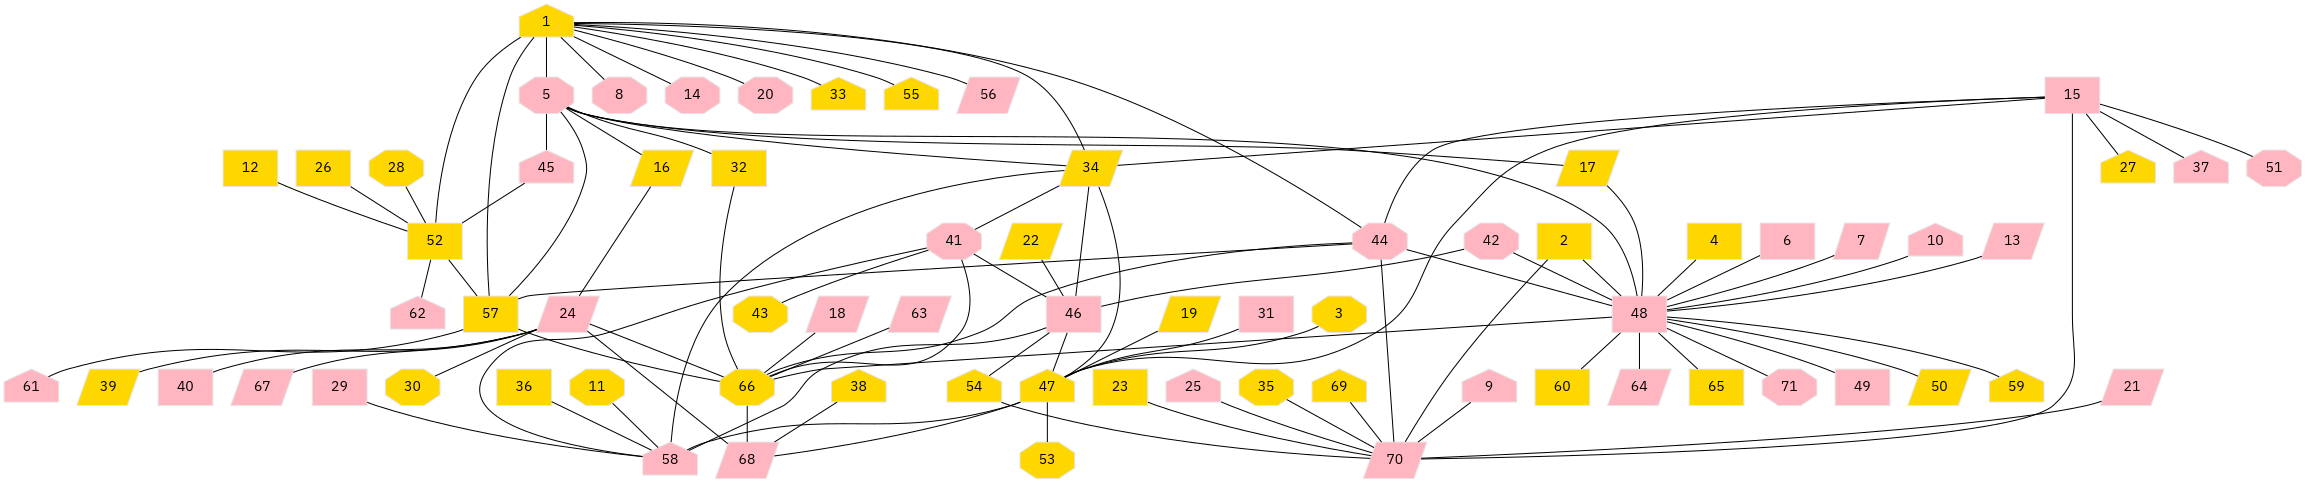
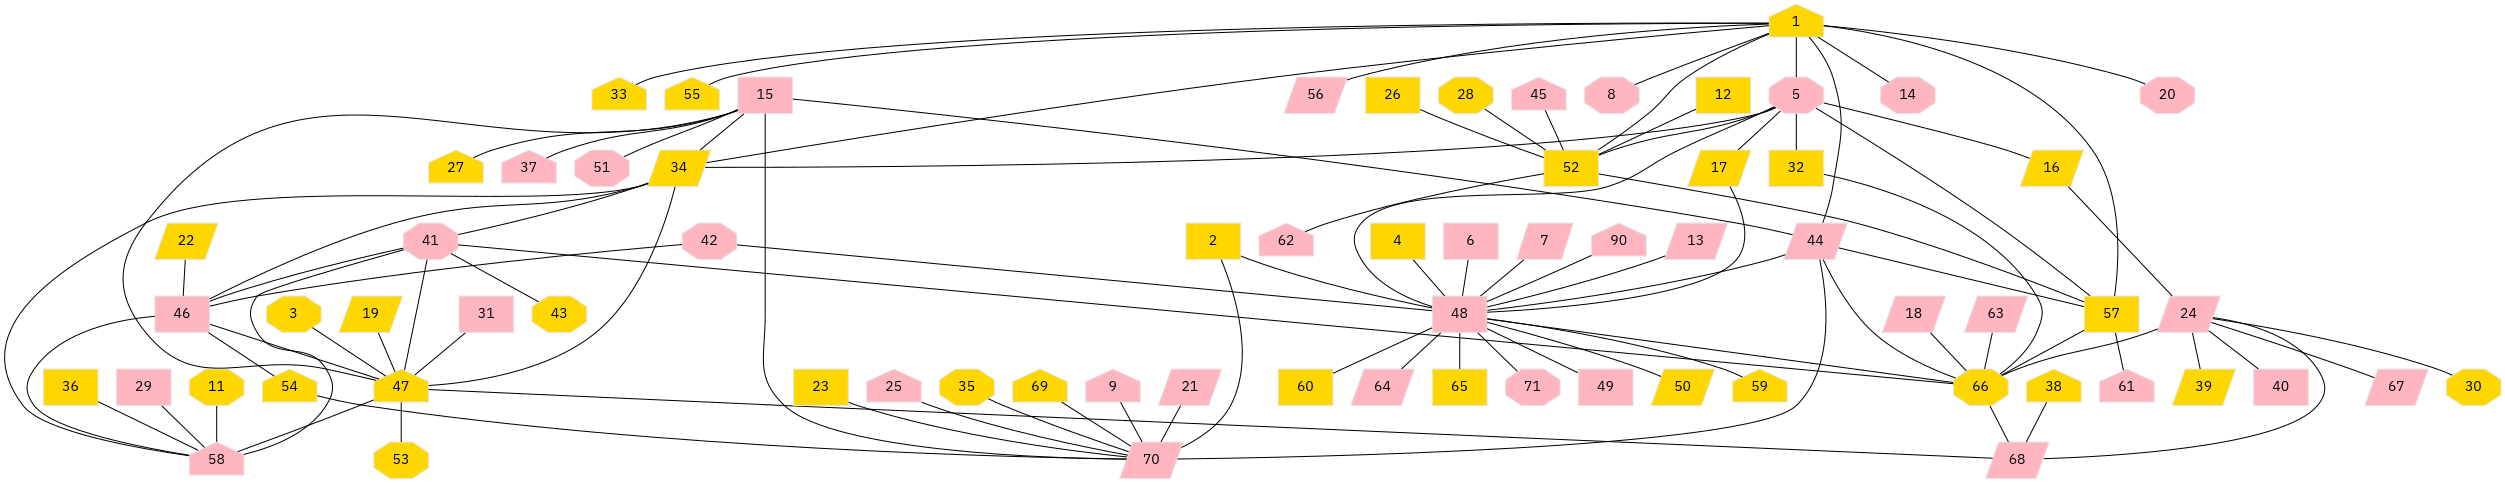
  graph {
    fontname="IBM Plex Sans"
    node [color=gray90 fillcolor=lightpink fontname="IBM Plex Sans" shape=box style=filled]
    edge [fontname="IBM Plex Sans" weight=1.0]
    1 [fillcolor=gold shape=house]
    5 [shape=octagon]
    8 [shape=octagon]
    14 [shape=octagon]
    20 [shape=octagon]
    33 [fillcolor=gold shape=house]
    34 [fillcolor=gold shape=parallelogram]
-   44 [shape=octagon]
+   44 [shape=parallelogram]
    52 [fillcolor=gold]
    55 [fillcolor=gold shape=house]
    56 [shape=parallelogram]
    57 [fillcolor=gold]
    48
    16 [fillcolor=gold shape=parallelogram]
    17 [fillcolor=gold shape=parallelogram]
    32 [fillcolor=gold]
    47 [fillcolor=gold shape=house]
    58 [shape=house]
    46
    41 [shape=octagon]
    70 [shape=parallelogram]
    66 [fillcolor=gold shape=octagon]
    62 [shape=house]
    61 [shape=house]
    2 [fillcolor=gold]
    49
    50 [fillcolor=gold shape=parallelogram]
    59 [fillcolor=gold shape=house]
    60 [fillcolor=gold]
    64 [shape=parallelogram]
    65 [fillcolor=gold]
    71 [shape=octagon]
    3 [fillcolor=gold shape=octagon]
    68 [shape=parallelogram]
    53 [fillcolor=gold shape=octagon]
    4 [fillcolor=gold]
    24 [shape=parallelogram]
    6
    7 [shape=parallelogram]
    9 [shape=house]
-   10 [shape=house]
+   10 [shape=house label=90]
    11 [fillcolor=gold shape=octagon]
    12 [fillcolor=gold]
    13 [shape=parallelogram]
    15
    27 [fillcolor=gold shape=house]
    37 [shape=house]
    51 [shape=octagon]
    30 [fillcolor=gold shape=octagon]
    39 [fillcolor=gold shape=parallelogram]
    40
    67 [shape=parallelogram]
    18 [shape=parallelogram]
    19 [fillcolor=gold shape=parallelogram]
    21 [shape=parallelogram]
    22 [fillcolor=gold shape=parallelogram]
    54 [fillcolor=gold shape=house]
    23 [fillcolor=gold]
    25 [shape=house]
    26 [fillcolor=gold]
    28 [fillcolor=gold shape=octagon]
    29
    31
    43 [fillcolor=gold shape=octagon]
    35 [fillcolor=gold shape=octagon]
    36 [fillcolor=gold]
    38 [fillcolor=gold shape=house]
    42 [shape=octagon]
    45 [shape=house]
    63 [shape=parallelogram]
    69 [fillcolor=gold shape=house]
    1 -- 5 [weight=4.0]
    1 -- 8
    1 -- 14
    1 -- 20
    1 -- 33
    1 -- 34
    1 -- 44
    1 -- 52 [weight=4.0]
    1 -- 55
    1 -- 56
    1 -- 57 [weight=4.0]
    5 -- 34
-   5 -- 45
+   5 -- 52
    5 -- 57
    5 -- 48
    5 -- 16
    5 -- 17
    5 -- 32
    34 -- 47 [weight=3.0]
    34 -- 58
    34 -- 46
    34 -- 41
    44 -- 57
    44 -- 48
    44 -- 70 [weight=8.0]
    44 -- 66
    52 -- 57
    52 -- 62
    57 -- 66 [weight=2.0]
    57 -- 61
    48 -- 66
    48 -- 49
    48 -- 50
    48 -- 59
    48 -- 60
    48 -- 64
    48 -- 65
    48 -- 71
    16 -- 24
    17 -- 48
    32 -- 66
    47 -- 58 [weight=3.0]
    47 -- 68
    47 -- 53
    46 -- 47 [weight=3.0]
    46 -- 58
    46 -- 54
+   41 -- 47 [weight=3.0]
    41 -- 58
    41 -- 46
    41 -- 66
    41 -- 43
    66 -- 68 [weight=3.0]
    2 -- 48
    2 -- 70
    3 -- 47
    4 -- 48
    24 -- 66 [weight=9.0]
    24 -- 68 [weight=3.0]
    24 -- 30
    24 -- 39
    24 -- 40
    24 -- 67
    6 -- 48
    7 -- 48
    9 -- 70
    10 -- 48
    11 -- 58
    12 -- 52
    13 -- 48
    15 -- 34
    15 -- 44 [weight=2.0]
    15 -- 47
    15 -- 70 [weight=4.0]
    15 -- 27
    15 -- 37
    15 -- 51
    18 -- 66
    19 -- 47
    21 -- 70
    22 -- 46
    54 -- 70
    23 -- 70
    25 -- 70
    26 -- 52
    28 -- 52
    29 -- 58
    31 -- 47
    35 -- 70
    36 -- 58
    38 -- 68
    42 -- 48 [weight=6.0]
    42 -- 46
    45 -- 52
    63 -- 66
    69 -- 70
  }
